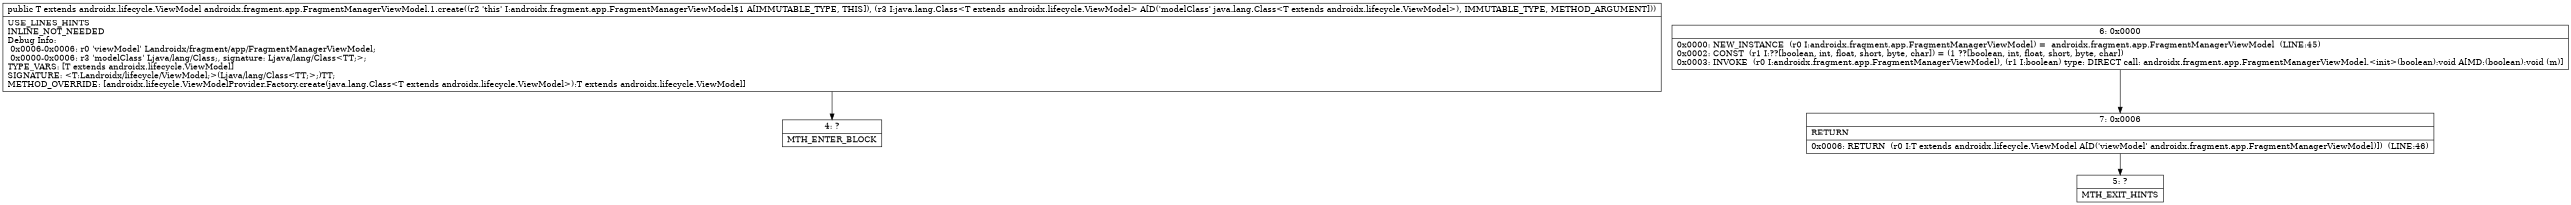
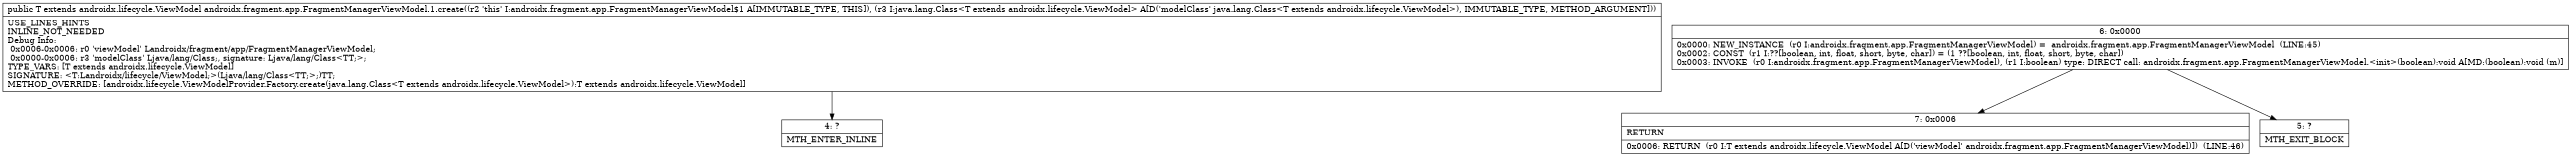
  digraph {
    node [shape=record]
-   n1 [label="{4\:\ ?|MTH_ENTER_BLOCK\l}"]
+   n1 [label="{4\:\ ?|MTH_ENTER_INLINE\l}"]
    n2 [label="{6\:\ 0x0000|0x0000: NEW_INSTANCE  (r0 I:androidx.fragment.app.FragmentManagerViewModel) =  androidx.fragment.app.FragmentManagerViewModel  (LINE:45)\l0x0002: CONST  (r1 I:??[boolean, int, float, short, byte, char]) = (1 ??[boolean, int, float, short, byte, char]) \l0x0003: INVOKE  (r0 I:androidx.fragment.app.FragmentManagerViewModel), (r1 I:boolean) type: DIRECT call: androidx.fragment.app.FragmentManagerViewModel.\<init\>(boolean):void A[MD:(boolean):void (m)]\l}"]
    n3 [label="{7\:\ 0x0006|RETURN\l|0x0006: RETURN  (r0 I:T extends androidx.lifecycle.ViewModel A[D('viewModel' androidx.fragment.app.FragmentManagerViewModel)])  (LINE:46)\l}"]
-   n4 [label="{5\:\ ?|MTH_EXIT_HINTS\l}"]
+   n4 [label="{5\:\ ?|MTH_EXIT_BLOCK\l}"]
    n5 [label="{public T extends androidx.lifecycle.ViewModel androidx.fragment.app.FragmentManagerViewModel.1.create((r2 'this' I:androidx.fragment.app.FragmentManagerViewModel$1 A[IMMUTABLE_TYPE, THIS]), (r3 I:java.lang.Class\<T extends androidx.lifecycle.ViewModel\> A[D('modelClass' java.lang.Class\<T extends androidx.lifecycle.ViewModel\>), IMMUTABLE_TYPE, METHOD_ARGUMENT]))  | USE_LINES_HINTS\lINLINE_NOT_NEEDED\lDebug Info:\l  0x0006\-0x0006: r0 'viewModel' Landroidx\/fragment\/app\/FragmentManagerViewModel;\l  0x0000\-0x0006: r3 'modelClass' Ljava\/lang\/Class;, signature: Ljava\/lang\/Class\<TT;\>;\lTYPE_VARS: [T extends androidx.lifecycle.ViewModel]\lSIGNATURE: \<T:Landroidx\/lifecycle\/ViewModel;\>(Ljava\/lang\/Class\<TT;\>;)TT;\lMETHOD_OVERRIDE: [androidx.lifecycle.ViewModelProvider.Factory.create(java.lang.Class\<T extends androidx.lifecycle.ViewModel\>):T extends androidx.lifecycle.ViewModel]\l}"]
    n2 -> n3
-   n3 -> n4
+   n2 -> n4
    n5 -> n1
  }
